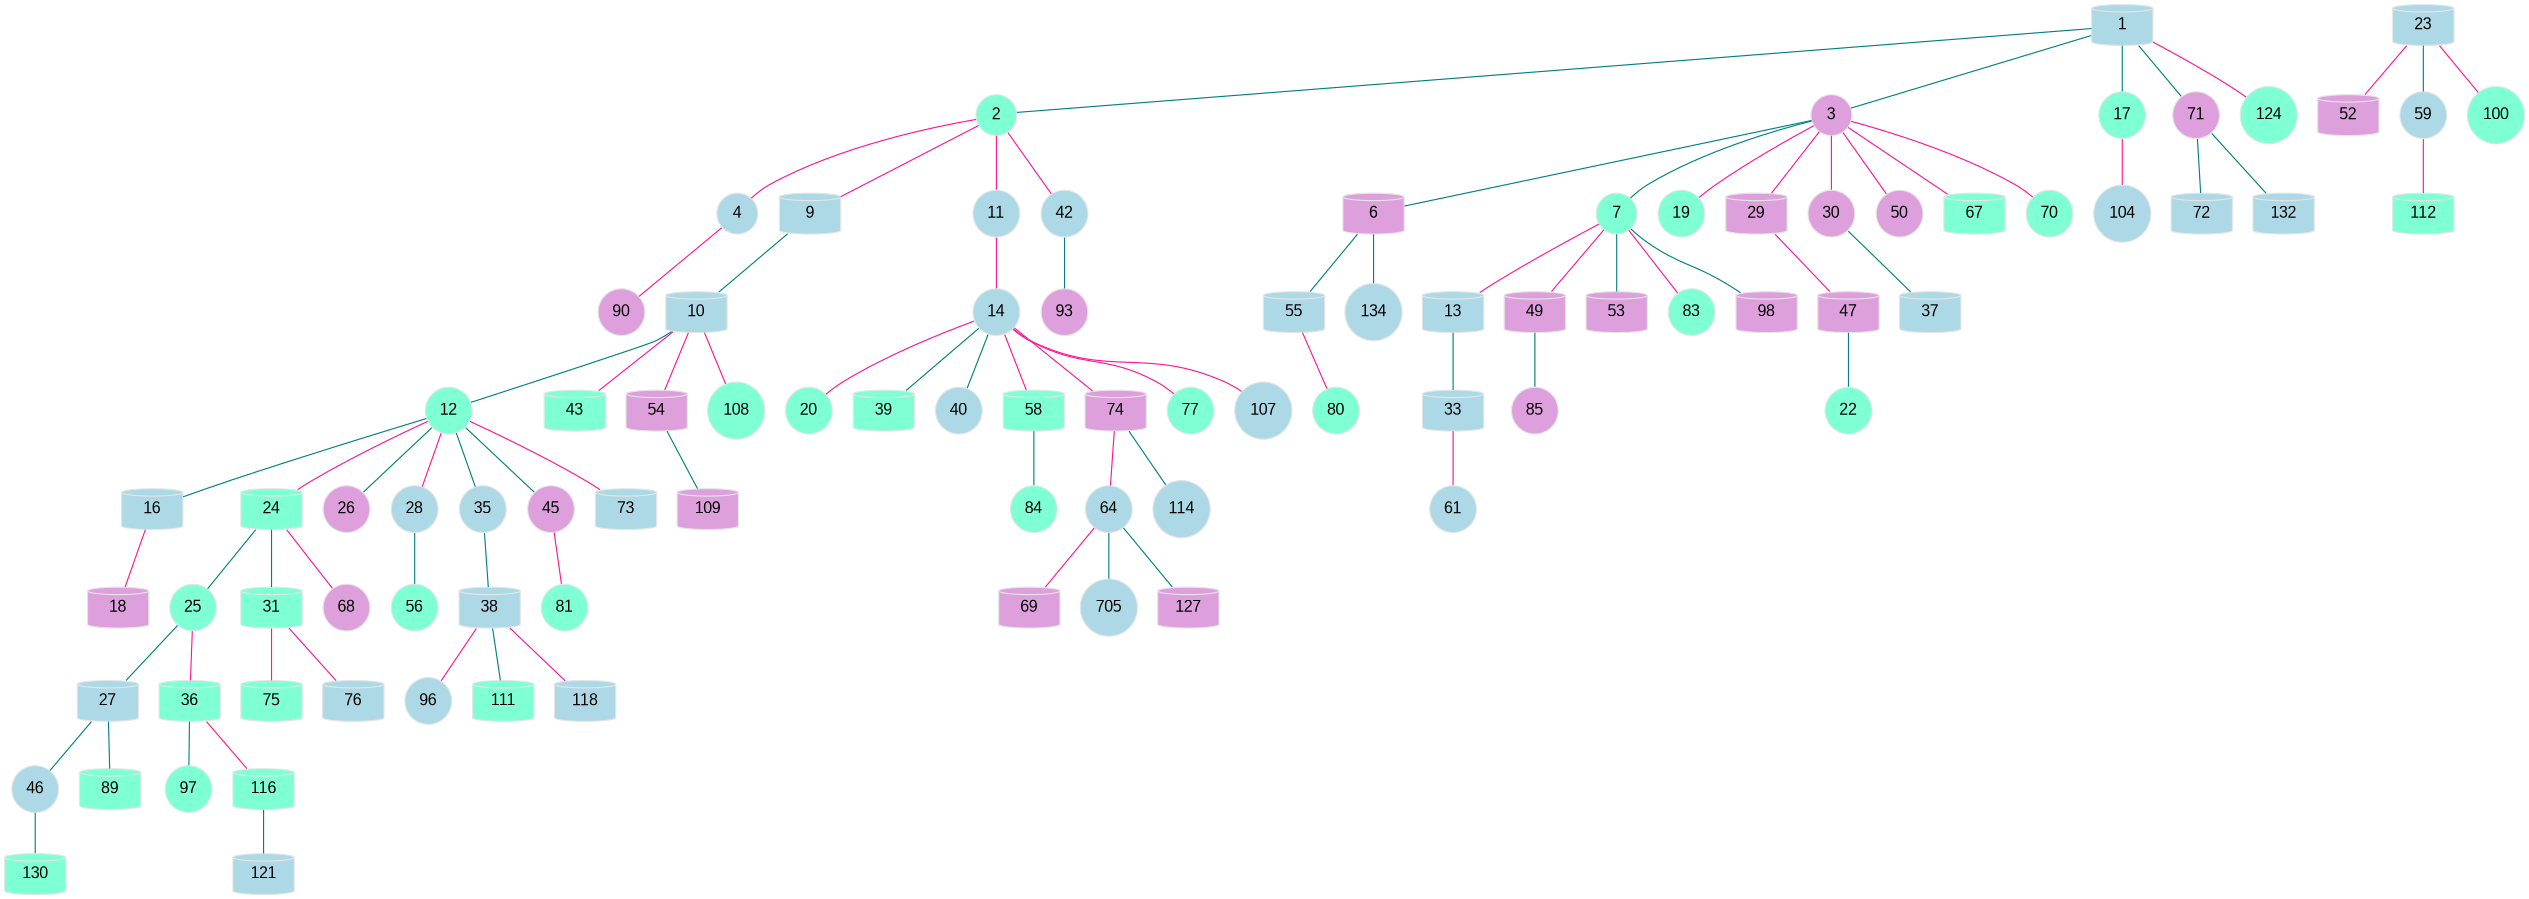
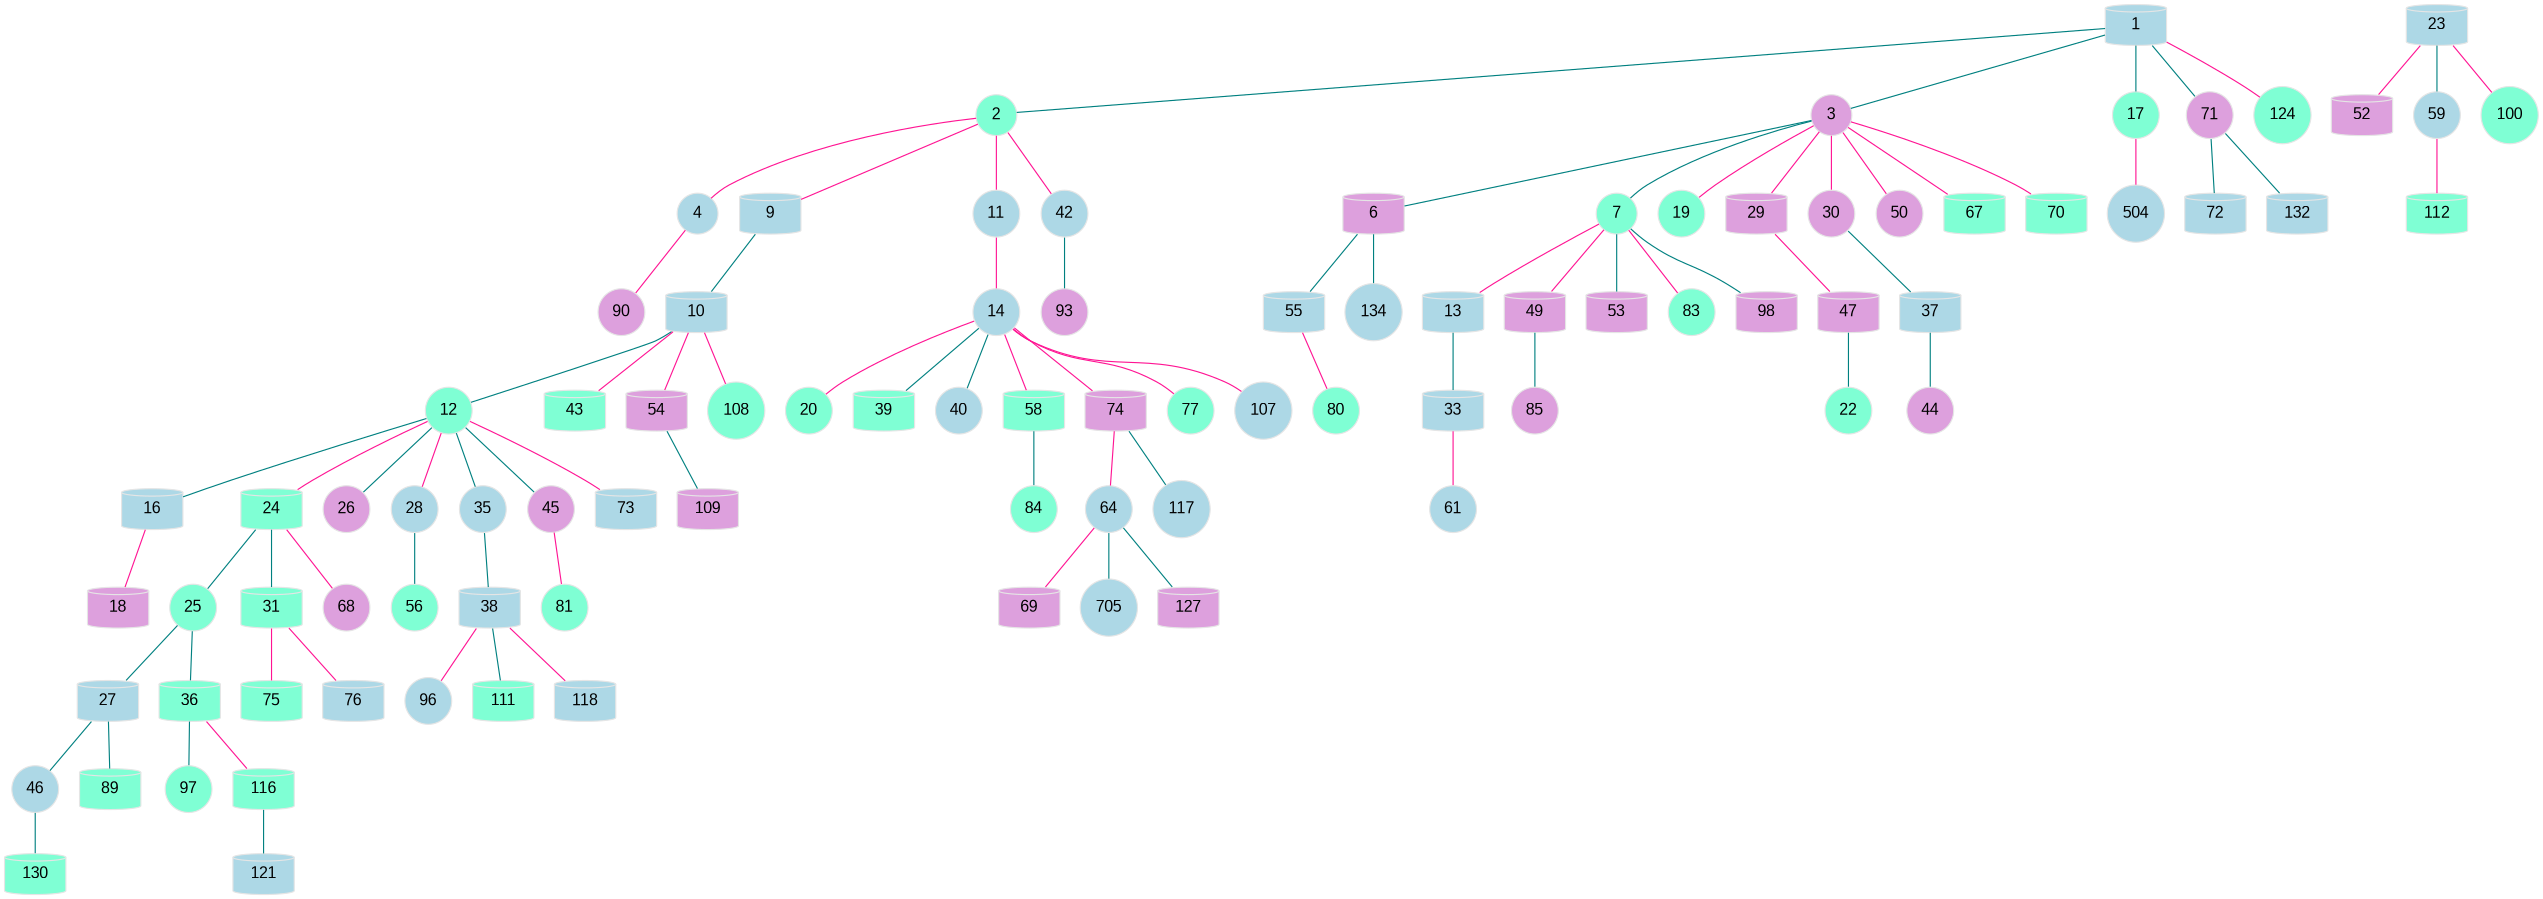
  graph {
    fontname="Liberation Sans"
    node [color=gray90 fillcolor=lightblue fontname="Liberation Sans" shape=circle style=filled]
    edge [color=teal fontname="Liberation Sans"]
    1 [shape=cylinder super="+87"]
    2 [fillcolor=aquamarine super="+8"]
    3 [fillcolor=plum super="+5"]
    17 [fillcolor=aquamarine super="+22"]
    71 [fillcolor=plum super="+79"]
    124 [fillcolor=aquamarine]
    4
    9 [shape=cylinder]
    11 [super="+66"]
    42
    6 [fillcolor=plum shape=cylinder]
    7 [fillcolor=aquamarine super="+95"]
    19 [fillcolor=aquamarine super="+34"]
    29 [fillcolor=plum shape=cylinder]
    30 [fillcolor=plum]
    50 [fillcolor=plum super="+102"]
    67 [fillcolor=aquamarine shape=cylinder]
-   70 [fillcolor=aquamarine]
-   104 [super="+114"]
+   70 [fillcolor=aquamarine shape=cylinder]
+   104 [super="+114" label=504]
    72 [shape=cylinder]
    132 [shape=cylinder super="+133"]
    90 [fillcolor=plum]
    10 [shape=cylinder]
    14 [super="+15"]
    93 [fillcolor=plum]
    55 [shape=cylinder]
    134
    13 [shape=cylinder super="+119"]
    49 [fillcolor=plum shape=cylinder super="+113"]
    53 [fillcolor=plum shape=cylinder]
    83 [fillcolor=aquamarine]
    98 [fillcolor=plum shape=cylinder]
    23 [shape=cylinder super="+60"]
    52 [fillcolor=plum shape=cylinder super="+126"]
    59 [super="+62"]
    100 [fillcolor=aquamarine]
    47 [fillcolor=plum shape=cylinder super="+82"]
    37 [shape=cylinder super="+122"]
    80 [fillcolor=aquamarine]
    33 [shape=cylinder super="+65"]
    85 [fillcolor=plum super="+131"]
    12 [fillcolor=aquamarine super="+21"]
    43 [fillcolor=aquamarine shape=cylinder super="+115"]
    54 [fillcolor=plum shape=cylinder super="+63"]
    108 [fillcolor=aquamarine]
    20 [fillcolor=aquamarine super="+32"]
    39 [fillcolor=aquamarine shape=cylinder]
    40
    58 [fillcolor=aquamarine shape=cylinder]
    74 [fillcolor=plum shape=cylinder]
    77 [fillcolor=aquamarine]
    107
    16 [shape=cylinder super="+78"]
    24 [fillcolor=aquamarine shape=cylinder]
    26 [fillcolor=plum]
    28 [super="+48"]
    35 [super="+86"]
    45 [fillcolor=plum super="+120"]
    73 [shape=cylinder]
    109 [fillcolor=plum shape=cylinder]
    18 [fillcolor=plum shape=cylinder super="+123"]
    25 [fillcolor=aquamarine]
    31 [fillcolor=aquamarine shape=cylinder super="+51"]
    68 [fillcolor=plum super="+103"]
    56 [fillcolor=aquamarine]
    38 [shape=cylinder super="+128"]
    81 [fillcolor=aquamarine super="+91"]
    61 [super="+88"]
    84 [fillcolor=aquamarine super="+129"]
    64 [super="+110"]
-   117 [label=114]
+   117
    112 [fillcolor=aquamarine shape=cylinder super="+125"]
    27 [shape=cylinder super="+41"]
    36 [fillcolor=aquamarine shape=cylinder super="+57"]
    75 [fillcolor=aquamarine shape=cylinder]
    76 [shape=cylinder]
    46 [super="+106"]
    89 [fillcolor=aquamarine shape=cylinder]
    97 [fillcolor=aquamarine]
    116 [fillcolor=aquamarine shape=cylinder]
    130 [fillcolor=aquamarine shape=cylinder]
    n82 [fillcolor=aquamarine label=22]
+   44 [fillcolor=plum super="+94"]
    96 [super="+101"]
    111 [fillcolor=aquamarine shape=cylinder]
    118 [shape=cylinder]
    121 [shape=cylinder]
    69 [fillcolor=plum shape=cylinder super="+99"]
    n89 [label=705]
    127 [fillcolor=plum shape=cylinder]
    1 -- 2
    1 -- 3
    1 -- 17
    1 -- 71
    1 -- 124 [color=deeppink]
    2 -- 4 [color=deeppink]
    2 -- 9 [color=deeppink]
    2 -- 11 [color=deeppink]
    2 -- 42 [color=deeppink]
    3 -- 6
    3 -- 7
    3 -- 19 [color=deeppink]
    3 -- 29 [color=deeppink]
    3 -- 30 [color=deeppink]
    3 -- 50 [color=deeppink]
    3 -- 67 [color=deeppink]
    3 -- 70 [color=deeppink]
    17 -- 104 [color=deeppink]
    71 -- 72
    71 -- 132
    4 -- 90 [color=deeppink]
    9 -- 10
    11 -- 14 [color=deeppink]
    42 -- 93
    6 -- 55
    6 -- 134
    7 -- 13 [color=deeppink]
    7 -- 49 [color=deeppink]
    7 -- 53
    7 -- 83 [color=deeppink]
    7 -- 98
    29 -- 47 [color=deeppink]
    30 -- 37
    10 -- 12
    10 -- 43 [color=deeppink]
    10 -- 54 [color=deeppink]
    10 -- 108 [color=deeppink]
    14 -- 20 [color=deeppink]
    14 -- 39
    14 -- 40
    14 -- 58 [color=deeppink]
    14 -- 74 [color=deeppink]
    14 -- 77 [color=deeppink]
    14 -- 107 [color=deeppink]
    55 -- 80 [color=deeppink]
    13 -- 33
    49 -- 85
    23 -- 52 [color=deeppink]
    23 -- 59
    23 -- 100 [color=deeppink]
    59 -- 112 [color=deeppink]
    47 -- n82
+   37 -- 44
    33 -- 61 [color=deeppink]
    12 -- 16
    12 -- 24 [color=deeppink]
    12 -- 26
    12 -- 28 [color=deeppink]
    12 -- 35
    12 -- 45
    12 -- 73 [color=deeppink]
    54 -- 109
    58 -- 84
    74 -- 64 [color=deeppink]
    74 -- 117
    16 -- 18 [color=deeppink]
    24 -- 25
    24 -- 31
    24 -- 68 [color=deeppink]
    28 -- 56
    35 -- 38
    45 -- 81 [color=deeppink]
    25 -- 27
-   25 -- 36 [color=deeppink]
+   25 -- 36
    31 -- 75 [color=deeppink]
    31 -- 76 [color=deeppink]
    38 -- 96 [color=deeppink]
    38 -- 111
    38 -- 118 [color=deeppink]
    64 -- 69 [color=deeppink]
    64 -- n89
    64 -- 127
    27 -- 46
    27 -- 89
    36 -- 97
    36 -- 116 [color=deeppink]
    46 -- 130
    116 -- 121
  }
